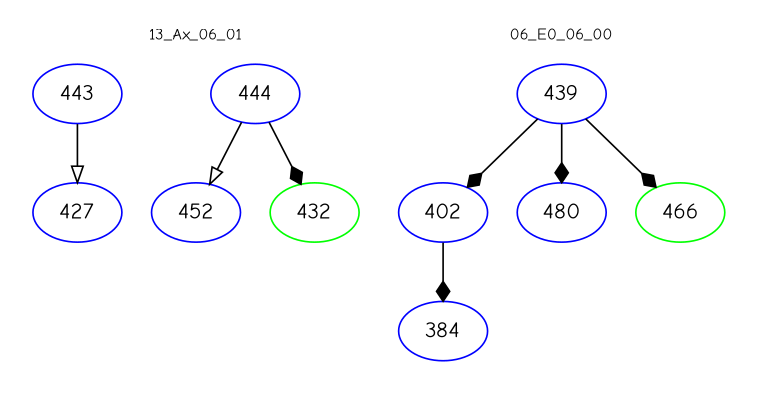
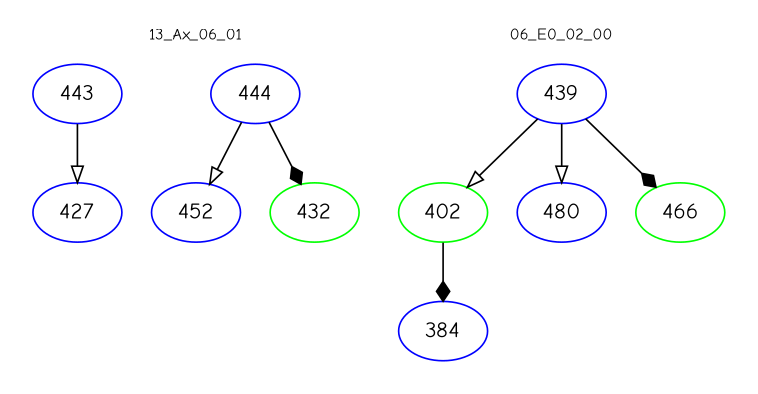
  digraph {
    fontname="Comic Neue"
    node [color=blue fontname="Comic Neue"]
    edge [arrowhead=onormal color=black fontname="Comic Neue"]
    n1 [label=444]
    n2 [label=443]
    n3 [label=452]
    n4 [color=green label=432]
    n5 [label=427]
    n6 [label=439]
-   n7 [label=402]
+   n7 [color=green label=402]
    n8 [label=480]
    n9 [color=green label=466]
    n10 [label=384]
    subgraph cluster_1 {
      color=white
      fontsize=10
      label="13_Ax_06_01"
      n1
      n2
      n3
      n4
      n5
    }
    subgraph cluster_2 {
      color=white
      fontsize=10
-     label="06_E0_06_00"
+     label="06_E0_02_00"
      n6
      n7
      n8
      n9
      n10
    }
    n1 -> n3
    n1 -> n4 [arrowhead=diamond]
    n2 -> n5
-   n6 -> n7 [arrowhead=diamond]
-   n6 -> n8 [arrowhead=diamond]
+   n6 -> n7
+   n6 -> n8
    n6 -> n9 [arrowhead=diamond]
    n7 -> n10 [arrowhead=diamond]
  }
